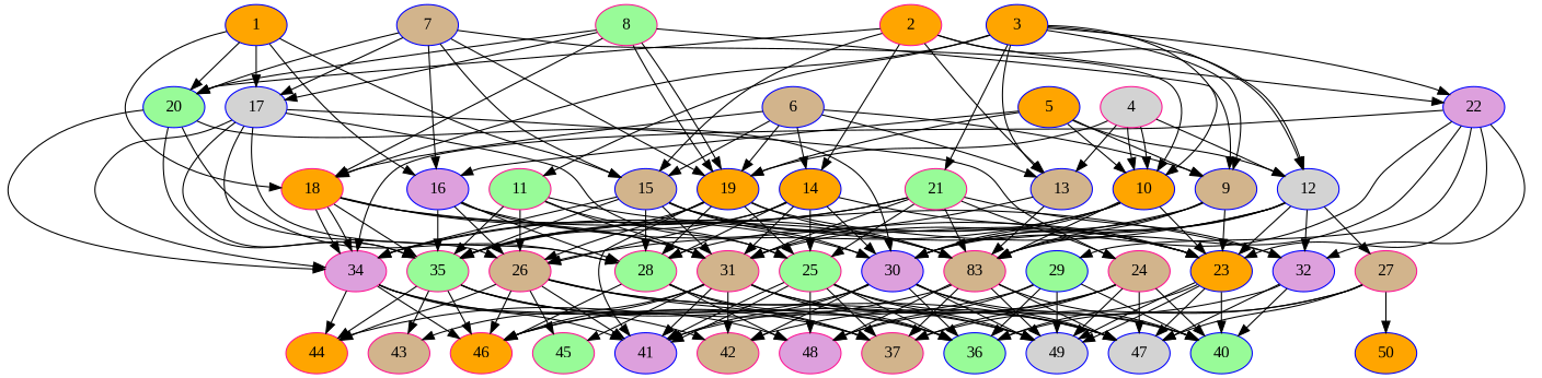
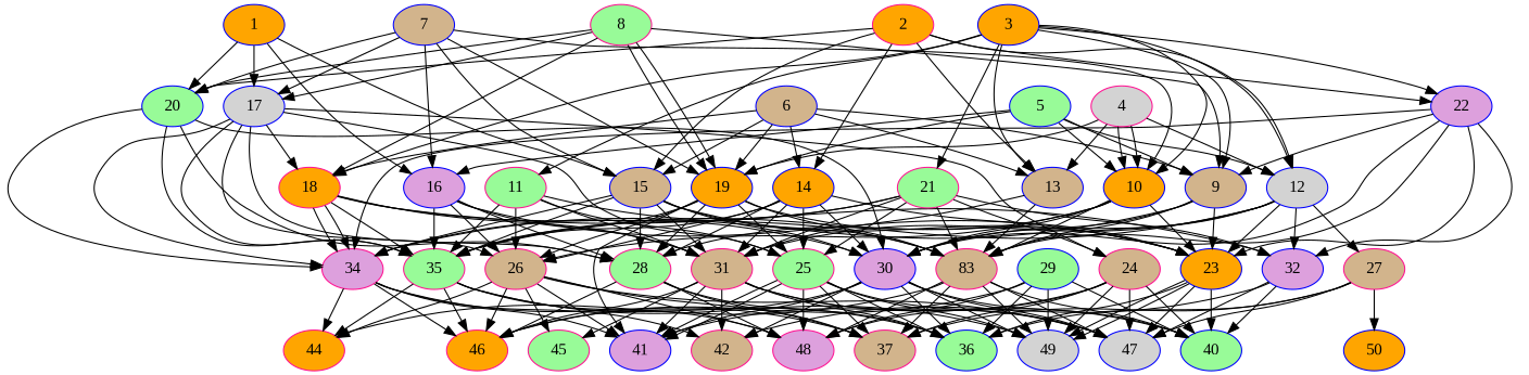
  digraph {
    fontname="Liberation Serif"
    node [alpha=0.04 color=blue fillcolor=tan fontname="Liberation Serif" style=filled]
    edge [fontname="Liberation Serif"]
    1 [alpha=0.13 expect_size=42087440541436448 fillcolor=orange]
    15 [alpha=0.05 expect_size=75346380019092368]
    16 [expect_size=2917431018025430024192 fillcolor=plum]
    17 [alpha=0.01 expect_size=11019711017138520064000 fillcolor=lightgrey]
    18 [alpha=0.08 color=deeppink expect_size=434718820095904512 fillcolor=orange]
    20 [alpha=0.14 expect_size=9477018485153062 fillcolor=palegreen]
    23 [alpha=0.14 expect_size=14101148847631712 fillcolor=orange]
    30 [alpha=0.17 expect_size=5362471559749301174272 fillcolor=plum]
    n9 [alpha=0.20 color=deeppink expect_size=18335147571611320 label=83]
    34 [alpha=0.16 color=deeppink expect_size=18718609312589356 fillcolor=plum]
    28 [alpha=0.08 color=deeppink expect_size=3081876601177067008 fillcolor=palegreen]
    31 [alpha=0.12 color=deeppink expect_size=1314493732351068416]
    35 [alpha=0.10 color=deeppink expect_size=7913463864970460160 fillcolor=palegreen]
    26 [alpha=0.12 color=deeppink expect_size=1275639545495298244608]
    25 [alpha=0.05 color=deeppink expect_size=62009289878798336000 fillcolor=palegreen]
    24 [color=deeppink expect_size=775368209946558208]
    32 [alpha=0.01 expect_size=51443193576383578112 fillcolor=plum]
    36 [expect_size=9882747301525800 fillcolor=palegreen]
    40 [alpha=0.19 expect_size=19608927106100752 fillcolor=palegreen]
    47 [alpha=0.01 expect_size=166597407769504448 fillcolor=lightgrey]
    49 [alpha=0.10 expect_size=75270799665135616000 fillcolor=lightgrey]
    41 [alpha=0.02 expect_size=35012192932880360 fillcolor=plum]
    46 [alpha=0.06 color=deeppink expect_size=25101695326841600 fillcolor=orange]
    42 [alpha=0.06 color=deeppink expect_size=2937889553524117733376]
    37 [alpha=0.07 color=deeppink expect_size=7030724130895779840]
    48 [alpha=0.15 color=deeppink expect_size=31102588060571848 fillcolor=plum]
    44 [alpha=0.09 color=deeppink expect_size=6278464345920837632 fillcolor=orange]
    45 [alpha=0.07 color=deeppink expect_size=4522421420634486603776 fillcolor=palegreen]
-   43 [alpha=0.07 color=deeppink expect_size=32327502885853612]
    2 [alpha=0.20 color=deeppink expect_size=757704791970551955456 fillcolor=orange]
    12 [alpha=0.10 expect_size=1856833688320759808 fillcolor=lightgrey]
    13 [alpha=0.06 expect_size=5271852725141061500928]
    14 [alpha=0.10 expect_size=3185338731097741824 fillcolor=orange]
    22 [alpha=0.14 expect_size=327519223845468416 fillcolor=plum]
    27 [color=deeppink expect_size=12447445835638756]
    29 [expect_size=13357484834215278 fillcolor=palegreen]
    50 [alpha=0.14 expect_size=2511660783148318720 fillcolor=orange]
    3 [alpha=0.11 expect_size=462921099162664566784 fillcolor=orange]
    9 [alpha=0.20 expect_size=8825823606965845098496]
    10 [alpha=0.08 expect_size=647235099076574838784 fillcolor=orange]
    11 [alpha=0.14 color=deeppink expect_size=4251097824330333 fillcolor=palegreen]
    21 [alpha=0.10 color=deeppink expect_size=6732184950318437376 fillcolor=palegreen]
    4 [alpha=0.01 color=deeppink expect_size=3947850685124897144832 fillcolor=lightgrey]
    19 [alpha=0.12 expect_size=809716384172641091584 fillcolor=orange]
-   5 [expect_size=15158645084016094 fillcolor=orange]
+   5 [expect_size=15158645084016094 fillcolor=palegreen]
    6 [alpha=0.09 expect_size=149636825873756576]
    7 [alpha=0.16 expect_size=8856056144471043080192]
    8 [alpha=0.19 color=deeppink expect_size=126355379339988432 fillcolor=palegreen]
    1 -> 15
    1 -> 16
    1 -> 17
-   1 -> 18
+   17 -> 18
    1 -> 20
    15 -> 23
    15 -> 30
    15 -> n9
    15 -> 34
    15 -> 28
    15 -> 31
    15 -> 35
    16 -> 23
    16 -> 28
    16 -> 31
    16 -> 35
    16 -> 26
    17 -> 34
    17 -> 28
    17 -> 35
    17 -> 26
    17 -> 25
    17 -> 24
    18 -> 30
    18 -> 34
    18 -> 34
    18 -> 31
    18 -> 35
    18 -> 32
    20 -> 30
    20 -> 34
    20 -> 28
    20 -> 35
    23 -> 36
    23 -> 40
    23 -> 47
    23 -> 49
    23 -> 49
    30 -> 36
    30 -> 40
    30 -> 47
    30 -> 49
    30 -> 41
    30 -> 46
    30 -> 42
    n9 -> 40
    n9 -> 47
    n9 -> 49
    n9 -> 37
    n9 -> 48
    n9 -> 44
    34 -> 41
    34 -> 46
    34 -> 42
    34 -> 37
    34 -> 44
    28 -> 36
    28 -> 46
    28 -> 37
    28 -> 48
    31 -> 36
    31 -> 40
    31 -> 47
    31 -> 41
    31 -> 46
    31 -> 42
    31 -> 45
-   31 -> 43
    35 -> 36
    35 -> 49
    35 -> 46
    35 -> 48
    35 -> 44
-   35 -> 43
    26 -> 47
-   26 -> 49
+   26 -> 48
    26 -> 41
    26 -> 46
    26 -> 37
    26 -> 44
    26 -> 45
    25 -> 36
    25 -> 47
    25 -> 49
    25 -> 41
    25 -> 41
    25 -> 37
    25 -> 48
    24 -> 40
    24 -> 47
    24 -> 49
    24 -> 41
    24 -> 37
    24 -> 48
    32 -> 40
    32 -> 47
    32 -> 42
    2 -> 15
    2 -> 20
    2 -> 12
    2 -> 13
    2 -> 14
    2 -> 22
    12 -> 23
    12 -> 30
    12 -> n9
    12 -> 31
    12 -> 35
    12 -> 32
    12 -> 27
    13 -> n9
    13 -> 31
    14 -> 23
    14 -> 30
    14 -> 28
    14 -> 31
    14 -> 35
    14 -> 26
    14 -> 25
    22 -> 23
    22 -> 30
    22 -> n9
    22 -> 34
    22 -> 32
-   22 -> 29
+   22 -> 9
    27 -> 36
    27 -> 47
    27 -> 37
    27 -> 50
    29 -> 36
    29 -> 40
    29 -> 49
    29 -> 46
    29 -> 48
    3 -> 18
    3 -> 12
    3 -> 13
    3 -> 22
    3 -> 9
    3 -> 10
    3 -> 11
    3 -> 21
    9 -> 23
    9 -> 30
    9 -> n9
    9 -> 34
    10 -> 23
    10 -> 30
    10 -> n9
    10 -> 28
    10 -> 26
    11 -> n9
    11 -> 31
    11 -> 35
    11 -> 26
    11 -> 25
    21 -> n9
    21 -> 34
    21 -> 31
    21 -> 35
    21 -> 25
    21 -> 24
    21 -> 32
    4 -> 12
    4 -> 13
    4 -> 10
    4 -> 10
    4 -> 19
    19 -> 23
    19 -> n9
    19 -> 28
    19 -> 35
    19 -> 26
    19 -> 25
    19 -> 41
    5 -> 16
    5 -> 12
    5 -> 9
    5 -> 10
    5 -> 19
    6 -> 15
    6 -> 18
    6 -> 13
    6 -> 14
    6 -> 9
    6 -> 19
    7 -> 15
    7 -> 16
    7 -> 17
    7 -> 20
    7 -> 10
    7 -> 19
    8 -> 17
    8 -> 18
    8 -> 20
    8 -> 9
    8 -> 19
    8 -> 19
  }
